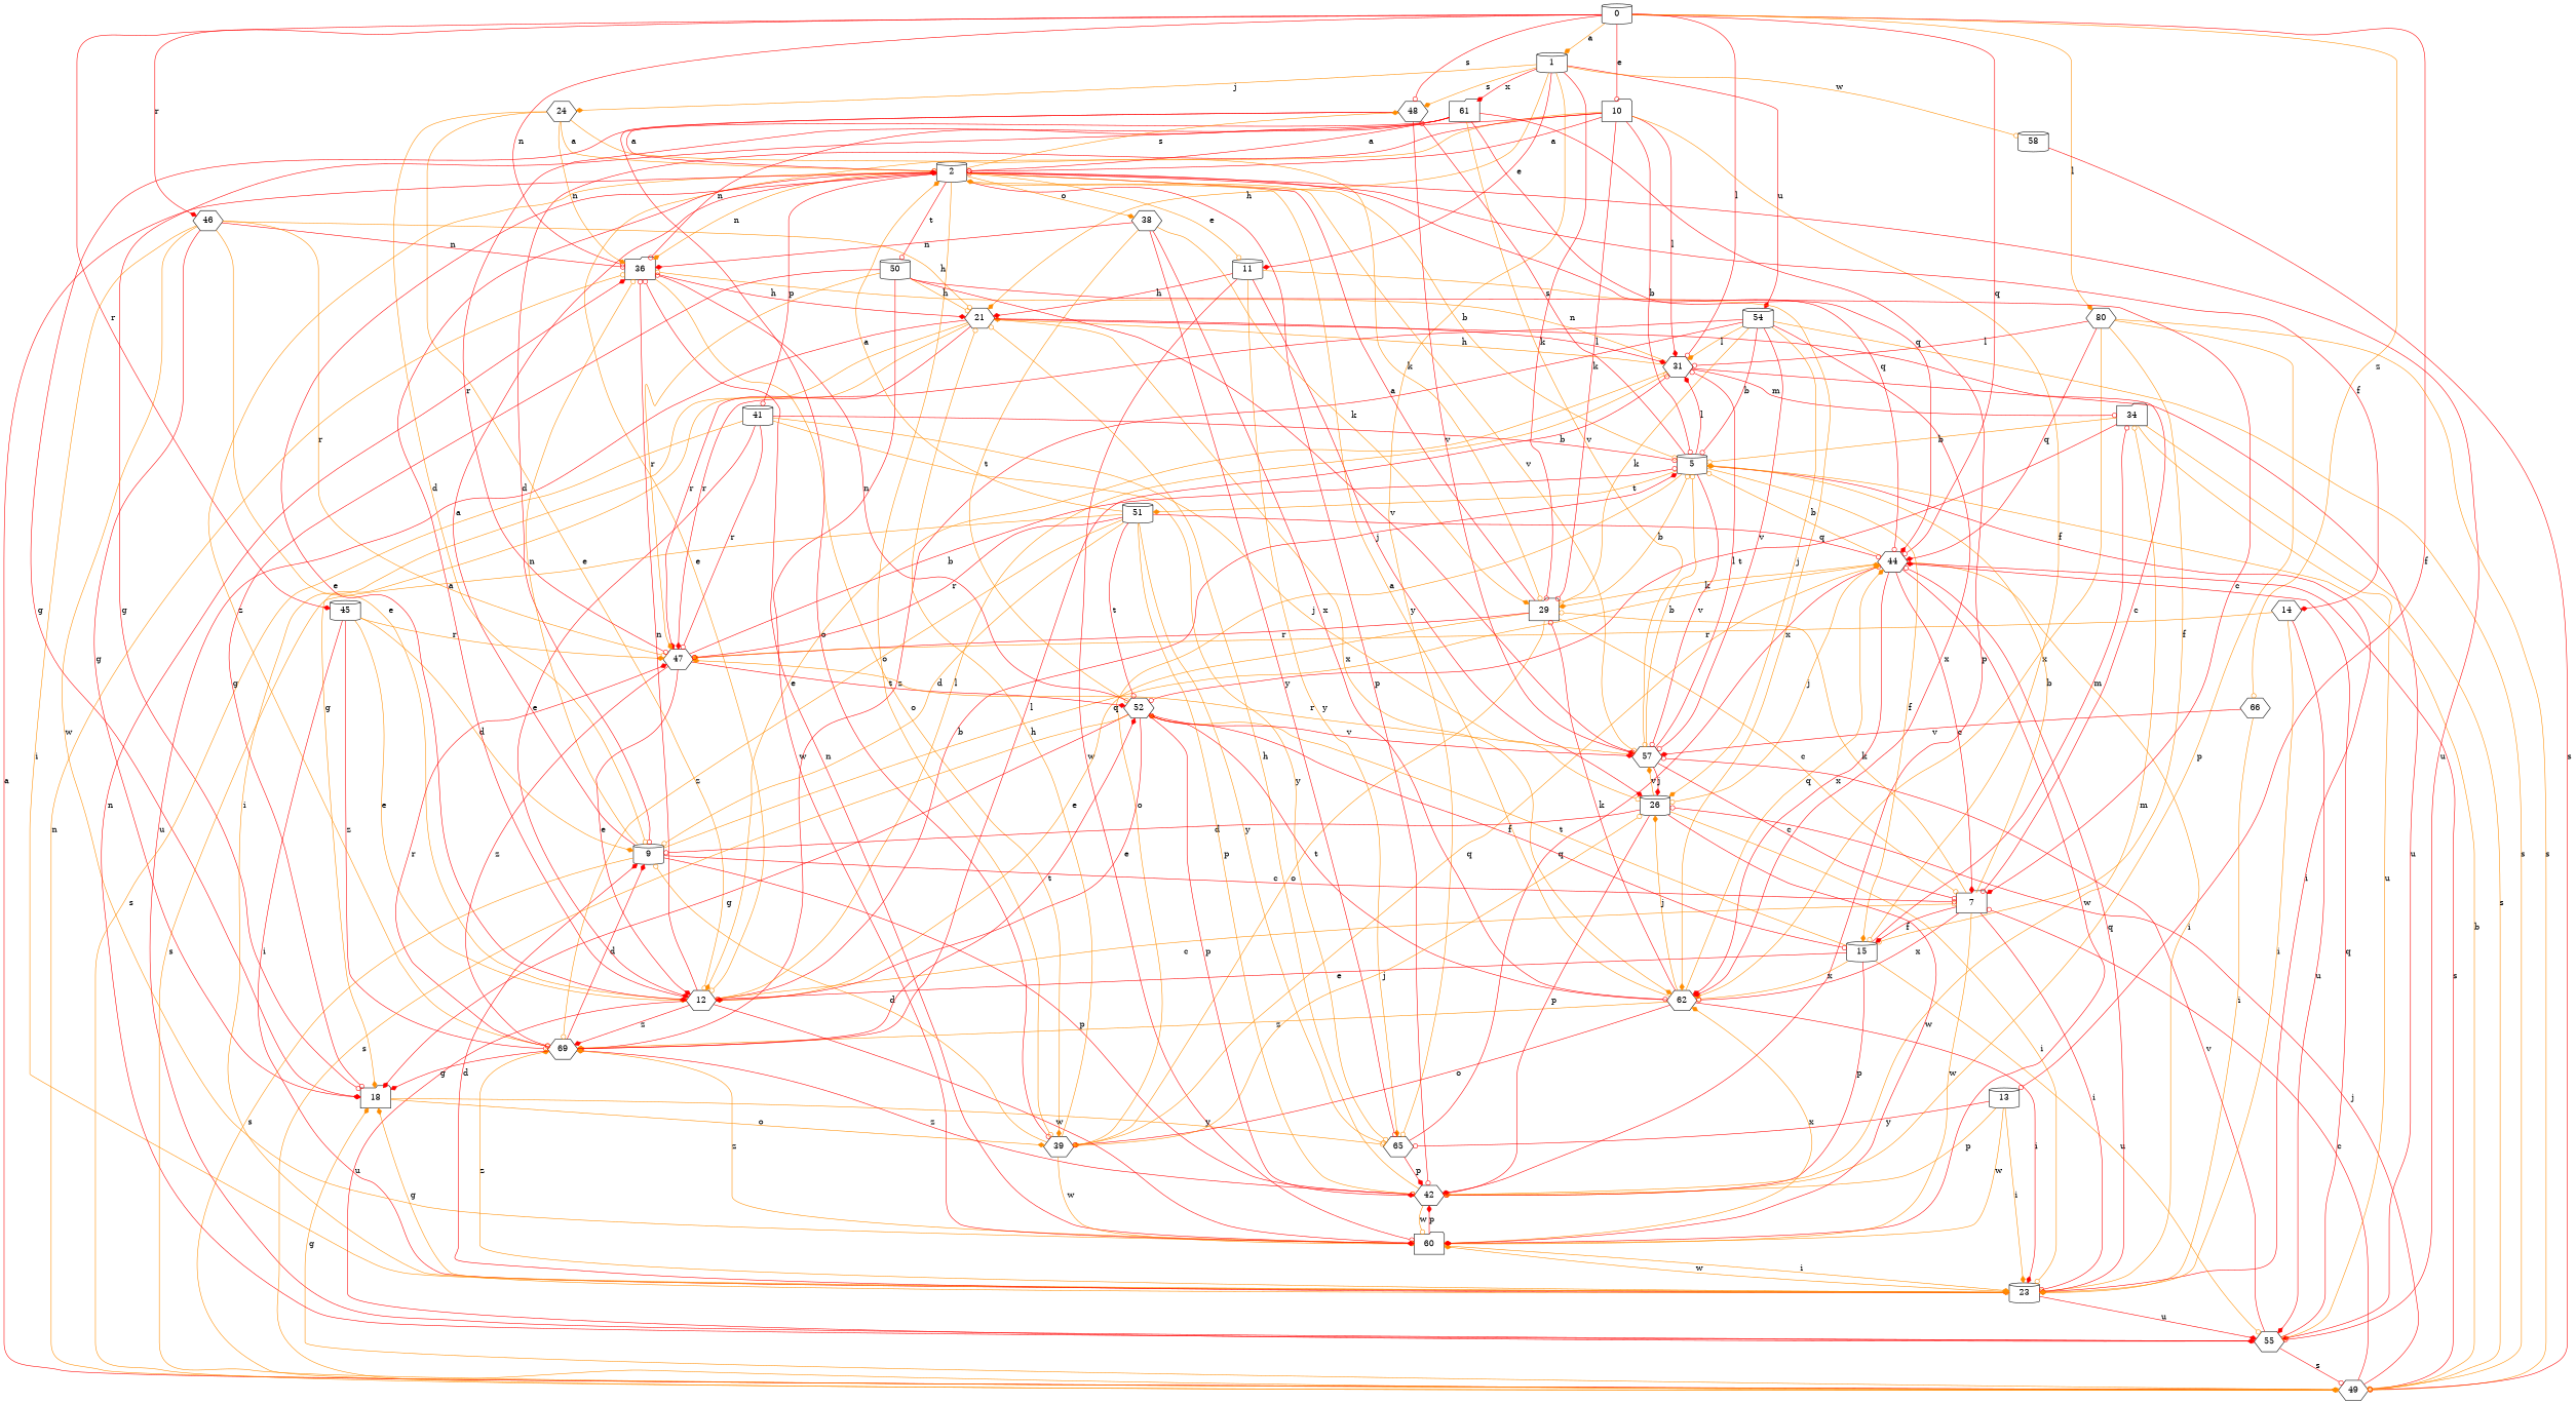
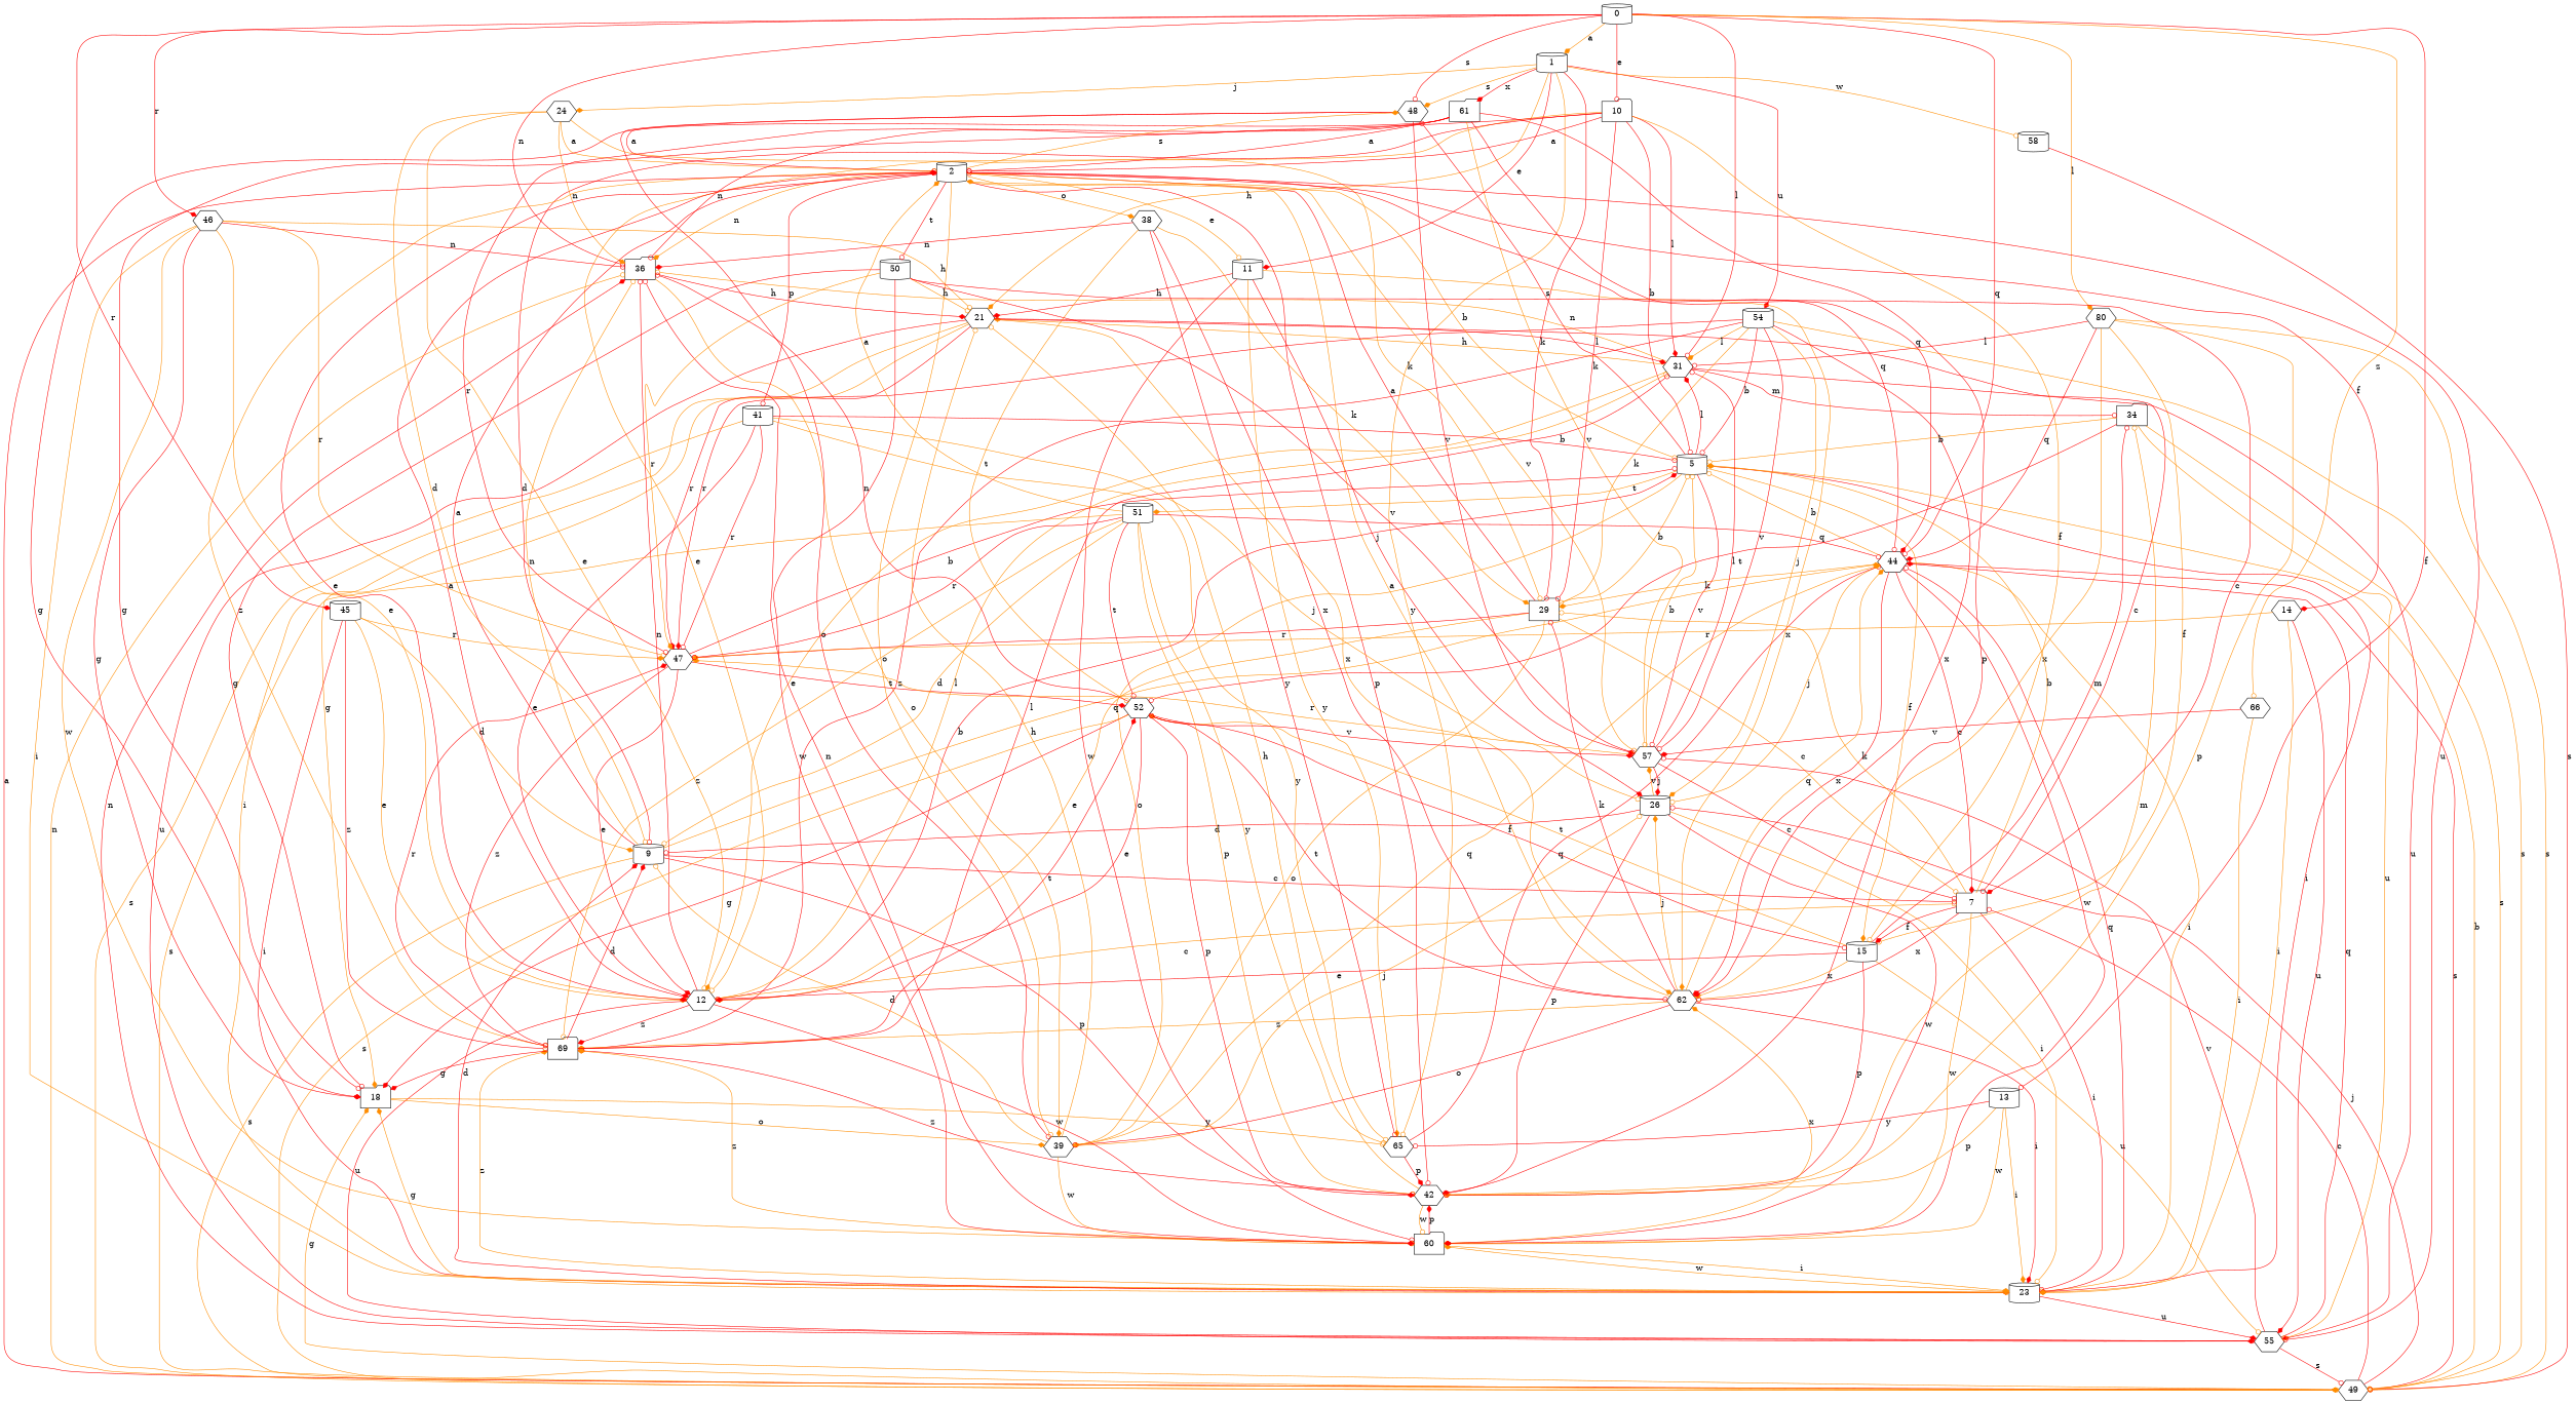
  strict digraph {
    node [shape=hexagon]
    edge [arrowhead=odot color=red]
    0 [shape=cylinder]
    1 [shape=cylinder]
    10 [shape=folder]
    13 [shape=cylinder]
    n5 [label=80]
    31
    36 [shape=folder]
    44
    45 [shape=cylinder]
    46
    48
    66
    11 [shape=cylinder]
    21
    24
    29 [shape=folder]
    54 [shape=cylinder]
    58 [shape=cylinder]
    61 [shape=folder]
    65
    2 [shape=cylinder]
    5 [shape=cylinder]
    12
    15 [shape=cylinder]
    9 [shape=cylinder]
    18 [shape=folder]
    42
    23 [shape=cylinder]
    60 [shape=folder]
    62
    49
    55
    34 [shape=folder]
    39
    7 [shape=folder]
    26 [shape=cylinder]
-   69
+   69 [shape=folder]
    47
    57
    14
    38
    41 [shape=cylinder]
    50 [shape=cylinder]
    51 [shape=cylinder]
    52
    0 -> 1 [arrowhead=diamond color=darkorange label=a]
    0 -> 10 [label=e]
    0 -> 13 [label=f]
    0 -> n5 [arrowhead=diamond color=darkorange label=l]
    0 -> 31 [label=l]
    0 -> 36 [label=n]
    0 -> 44 [label=q]
    0 -> 45 [arrowhead=diamond label=r]
    0 -> 46 [arrowhead=diamond label=r]
    0 -> 48 [label=s]
    0 -> 66 [color=darkorange label=z]
    1 -> 48 [arrowhead=diamond color=darkorange label=s]
    1 -> 11 [arrowhead=diamond label=e]
    1 -> 21 [arrowhead=diamond color=darkorange label=h]
    1 -> 24 [arrowhead=diamond color=darkorange label=j]
    1 -> 29 [label=k]
    1 -> 54 [arrowhead=diamond label=u]
    1 -> 58 [color=darkorange label=w]
    1 -> 61 [arrowhead=diamond label=x]
    1 -> 65 [color=darkorange label=y]
    10 -> 31 [arrowhead=diamond label=l]
    10 -> 29 [label=k]
    10 -> 2 [label=a]
    10 -> 5 [label=b]
    10 -> 12 [color=darkorange label=e]
    10 -> 15 [color=darkorange label=f]
    10 -> 9 [label=d]
    10 -> 18 [label=g]
    13 -> 65 [label=y]
    13 -> 42 [arrowhead=diamond color=darkorange label=p]
    13 -> 23 [arrowhead=diamond color=darkorange label=i]
    13 -> 60 [arrowhead=diamond color=darkorange label=w]
    n5 -> 31 [label=l]
    n5 -> 44 [arrowhead=diamond label=q]
    n5 -> 15 [color=darkorange label=f]
    n5 -> 42 [color=darkorange label=p]
    n5 -> 62 [arrowhead=diamond color=darkorange label=x]
    n5 -> 49 [color=darkorange label=s]
    31 -> 36 [color=darkorange label=n]
    31 -> 21 [arrowhead=diamond color=darkorange label=h]
    31 -> 12 [arrowhead=diamond color=darkorange label=e]
    31 -> 55 [arrowhead=diamond label=u]
    31 -> 34 [label=m]
    36 -> 21 [arrowhead=diamond label=h]
    36 -> 39 [arrowhead=diamond color=darkorange label=o]
    44 -> 29 [arrowhead=diamond color=darkorange label=k]
    44 -> 5 [color=darkorange label=b]
    44 -> 23 [color=darkorange label=i]
    44 -> 60 [arrowhead=diamond label=w]
    44 -> 62 [arrowhead=diamond label=x]
    44 -> 49 [label=s]
    44 -> 7 [arrowhead=diamond label=c]
    44 -> 26 [color=darkorange label=j]
    45 -> 12 [arrowhead=diamond color=darkorange label=e]
    45 -> 9 [arrowhead=diamond color=darkorange label=d]
    45 -> 23 [arrowhead=diamond label=i]
    45 -> 69 [label=z]
    45 -> 47 [arrowhead=diamond color=darkorange label=r]
    46 -> 36 [label=n]
    46 -> 21 [color=darkorange label=h]
    46 -> 12 [color=darkorange label=e]
    46 -> 18 [arrowhead=diamond label=g]
    46 -> 23 [arrowhead=diamond color=darkorange label=i]
    46 -> 60 [color=darkorange label=w]
    46 -> 47 [color=darkorange label=r]
    48 -> 2 [label=a]
    48 -> 39 [label=o]
    48 -> 57 [arrowhead=diamond label=v]
    66 -> 23 [arrowhead=diamond color=darkorange label=i]
    66 -> 57 [arrowhead=diamond label=v]
    11 -> 21 [arrowhead=diamond label=h]
    11 -> 65 [arrowhead=diamond color=darkorange label=y]
    11 -> 60 [label=w]
    11 -> 62 [arrowhead=diamond color=darkorange label=x]
    11 -> 26 [arrowhead=diamond label=j]
    21 -> 31 [arrowhead=diamond label=l]
    21 -> 18 [arrowhead=diamond color=darkorange label=g]
    21 -> 23 [color=darkorange label=i]
    21 -> 62 [arrowhead=diamond color=darkorange label=x]
    21 -> 55 [label=u]
    21 -> 7 [label=c]
    21 -> 47 [arrowhead=diamond label=r]
    24 -> 36 [arrowhead=diamond color=darkorange label=n]
    24 -> 29 [color=darkorange label=k]
    24 -> 2 [color=darkorange label=a]
    24 -> 12 [color=darkorange label=e]
    24 -> 9 [color=darkorange label=d]
    29 -> 2 [label=a]
    29 -> 5 [color=darkorange label=b]
    29 -> 12 [arrowhead=diamond color=darkorange label=e]
    29 -> 39 [arrowhead=diamond color=darkorange label=o]
    29 -> 7 [color=darkorange label=c]
    29 -> 47 [label=r]
    54 -> 31 [arrowhead=diamond color=darkorange label=l]
    54 -> 29 [color=darkorange label=k]
    54 -> 5 [label=b]
    54 -> 62 [arrowhead=diamond label=x]
    54 -> 49 [color=darkorange label=s]
    54 -> 26 [arrowhead=diamond color=darkorange label=j]
    54 -> 69 [arrowhead=diamond label=z]
    54 -> 47 [arrowhead=diamond label=r]
    54 -> 57 [label=v]
    58 -> 49 [label=s]
    61 -> 36 [label=n]
    61 -> 44 [arrowhead=diamond label=q]
    61 -> 2 [label=a]
    61 -> 18 [arrowhead=diamond label=g]
    61 -> 42 [arrowhead=diamond label=p]
    61 -> 47 [label=r]
    61 -> 57 [color=darkorange label=v]
    65 -> 44 [label=q]
    65 -> 42 [arrowhead=diamond label=p]
    2 -> 36 [arrowhead=diamond color=darkorange label=n]
    2 -> 44 [label=q]
    2 -> 48 [arrowhead=diamond color=darkorange label=s]
    2 -> 11 [color=darkorange label=e]
    2 -> 5 [color=darkorange label=b]
    2 -> 12 [arrowhead=diamond label=e]
    2 -> 42 [label=p]
    2 -> 55 [label=u]
    2 -> 39 [color=darkorange label=o]
    2 -> 69 [color=darkorange label=z]
    2 -> 57 [color=darkorange label=v]
    2 -> 14 [arrowhead=diamond label=f]
    2 -> 38 [arrowhead=diamond color=darkorange label=o]
    2 -> 41 [label=p]
    2 -> 50 [label=t]
    5 -> 31 [arrowhead=diamond label=l]
    5 -> 48 [label=s]
    5 -> 15 [arrowhead=diamond color=darkorange label=f]
    5 -> 23 [arrowhead=diamond label=i]
    5 -> 39 [color=darkorange label=o]
    5 -> 57 [label=v]
    5 -> 51 [arrowhead=diamond color=darkorange label=t]
    12 -> 31 [color=darkorange label=l]
    12 -> 36 [label=n]
    12 -> 2 [arrowhead=diamond label=a]
    12 -> 5 [arrowhead=diamond label=b]
    12 -> 60 [label=w]
    12 -> 55 [arrowhead=diamond label=u]
    12 -> 7 [color=darkorange label=c]
    12 -> 69 [arrowhead=diamond label=z]
    15 -> 12 [label=e]
    15 -> 42 [label=p]
    15 -> 62 [color=darkorange label=x]
    15 -> 55 [color=darkorange label=u]
    15 -> 34 [label=m]
    15 -> 52 [arrowhead=diamond color=darkorange label=t]
    9 -> 36 [color=darkorange label=n]
    9 -> 44 [arrowhead=diamond color=darkorange label=q]
    9 -> 2 [label=a]
    9 -> 42 [label=p]
    9 -> 49 [arrowhead=diamond color=darkorange label=s]
    9 -> 7 [label=c]
    18 -> 65 [color=darkorange label=y]
    18 -> 39 [arrowhead=diamond color=darkorange label=o]
    42 -> 21 [color=darkorange label=h]
    42 -> 60 [color=darkorange label=w]
    42 -> 34 [color=darkorange label=m]
    42 -> 69 [arrowhead=diamond label=z]
    23 -> 44 [label=q]
    23 -> 9 [arrowhead=diamond label=d]
    23 -> 18 [arrowhead=diamond color=darkorange label=g]
    23 -> 60 [arrowhead=diamond color=darkorange label=w]
    23 -> 55 [arrowhead=diamond label=u]
    23 -> 69 [arrowhead=diamond color=darkorange label=z]
    60 -> 36 [label=n]
    60 -> 42 [arrowhead=diamond label=p]
    60 -> 23 [arrowhead=diamond color=darkorange label=i]
    60 -> 62 [arrowhead=diamond color=darkorange label=x]
    60 -> 69 [arrowhead=diamond color=darkorange label=z]
    62 -> 44 [arrowhead=diamond color=darkorange label=q]
    62 -> 29 [label=k]
    62 -> 2 [arrowhead=diamond color=darkorange label=a]
    62 -> 23 [arrowhead=diamond label=i]
    62 -> 39 [label=o]
    62 -> 26 [arrowhead=diamond color=darkorange label=j]
    62 -> 69 [arrowhead=diamond color=darkorange label=z]
    62 -> 52 [label=t]
    49 -> 36 [color=darkorange label=n]
    49 -> 2 [arrowhead=diamond label=a]
    49 -> 5 [arrowhead=diamond color=darkorange label=b]
    49 -> 18 [arrowhead=diamond color=darkorange label=g]
    49 -> 7 [label=c]
    49 -> 26 [label=j]
    55 -> 36 [arrowhead=diamond label=n]
    55 -> 44 [arrowhead=diamond label=q]
    55 -> 49 [label=s]
    55 -> 57 [label=v]
    34 -> 5 [color=darkorange label=b]
    34 -> 49 [color=darkorange label=s]
    34 -> 55 [color=darkorange label=u]
    34 -> 52 [label=t]
    39 -> 44 [arrowhead=diamond color=darkorange label=q]
    39 -> 21 [color=darkorange label=h]
    39 -> 9 [color=darkorange label=d]
    39 -> 60 [color=darkorange label=w]
    39 -> 26 [color=darkorange label=j]
    7 -> 29 [color=darkorange label=k]
    7 -> 5 [arrowhead=diamond color=darkorange label=b]
    7 -> 15 [arrowhead=diamond label=f]
    7 -> 23 [label=i]
    7 -> 60 [color=darkorange label=w]
    7 -> 62 [label=x]
    26 -> 9 [label=d]
    26 -> 42 [label=p]
    26 -> 23 [color=darkorange label=i]
    26 -> 60 [arrowhead=diamond label=w]
    26 -> 57 [arrowhead=diamond color=darkorange label=v]
    69 -> 31 [label=l]
    69 -> 9 [arrowhead=diamond label=d]
    69 -> 18 [arrowhead=diamond label=g]
    69 -> 47 [arrowhead=diamond label=r]
    69 -> 52 [arrowhead=diamond label=t]
    47 -> 5 [label=b]
    47 -> 12 [arrowhead=diamond label=e]
    47 -> 69 [label=z]
    47 -> 52 [arrowhead=diamond label=t]
    57 -> 31 [label=l]
    57 -> 5 [color=darkorange label=b]
    57 -> 7 [label=c]
    57 -> 26 [arrowhead=diamond label=j]
    57 -> 47 [arrowhead=diamond color=darkorange label=r]
    14 -> 23 [arrowhead=diamond color=darkorange label=i]
    14 -> 55 [arrowhead=diamond label=u]
    14 -> 47 [arrowhead=diamond color=darkorange label=r]
    38 -> 36 [arrowhead=diamond label=n]
    38 -> 29 [arrowhead=diamond color=darkorange label=k]
    38 -> 65 [label=y]
    38 -> 62 [label=x]
    38 -> 52 [color=darkorange label=t]
    41 -> 65 [color=darkorange label=y]
    41 -> 5 [label=b]
    41 -> 12 [arrowhead=diamond label=e]
    41 -> 49 [arrowhead=diamond color=darkorange label=s]
    41 -> 26 [color=darkorange label=j]
    41 -> 47 [label=r]
    50 -> 21 [color=darkorange label=h]
    50 -> 18 [label=g]
    50 -> 60 [arrowhead=diamond label=w]
    50 -> 7 [arrowhead=diamond label=c]
    50 -> 47 [arrowhead=diamond color=darkorange label=r]
    50 -> 57 [label=v]
    51 -> 44 [label=q]
    51 -> 65 [color=darkorange label=y]
    51 -> 2 [arrowhead=diamond color=darkorange label=a]
    51 -> 9 [color=darkorange label=d]
    51 -> 42 [color=darkorange label=p]
    51 -> 49 [arrowhead=diamond color=darkorange label=s]
    51 -> 69 [color=darkorange label=z]
    51 -> 47 [label=r]
    51 -> 52 [label=t]
    52 -> 36 [label=n]
    52 -> 12 [arrowhead=diamond label=e]
    52 -> 15 [label=f]
    52 -> 18 [arrowhead=diamond label=g]
    52 -> 42 [arrowhead=diamond label=p]
    52 -> 49 [color=darkorange label=s]
    52 -> 57 [arrowhead=diamond label=v]
  }
